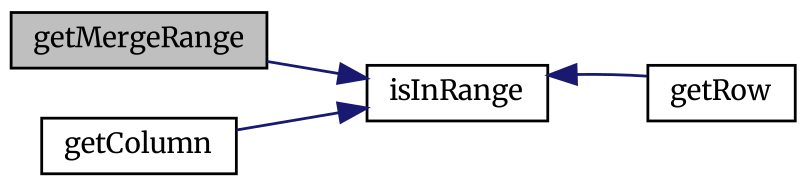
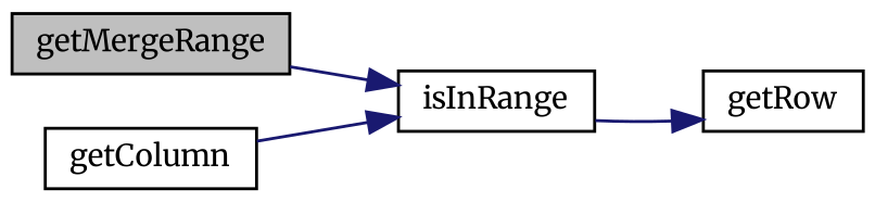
  digraph {
    fontname=Merriweather
    rankdir=LR
    node [color=black fillcolor=white fontname=Merriweather fontsize=10 shape=record style=filled]
    edge [color=midnightblue fontname=Merriweather fontsize=10 labelfontname=Helvetica labelfontsize=10 style=solid]
    n1 [fillcolor=grey75 fontcolor=black height=0.2 label=getMergeRange width=0.4]
    n2 [height=0.2 label=isInRange width=0.4]
    n3 [height=0.2 label=getRow width=0.4]
    n4 [height=0.2 label=getColumn width=0.4]
    n1 -> n2
-   n3 -> n2
+   n2 -> n3
    n4 -> n2
  }
